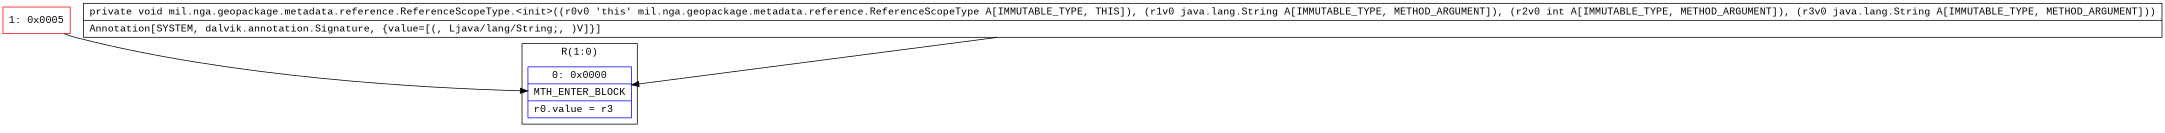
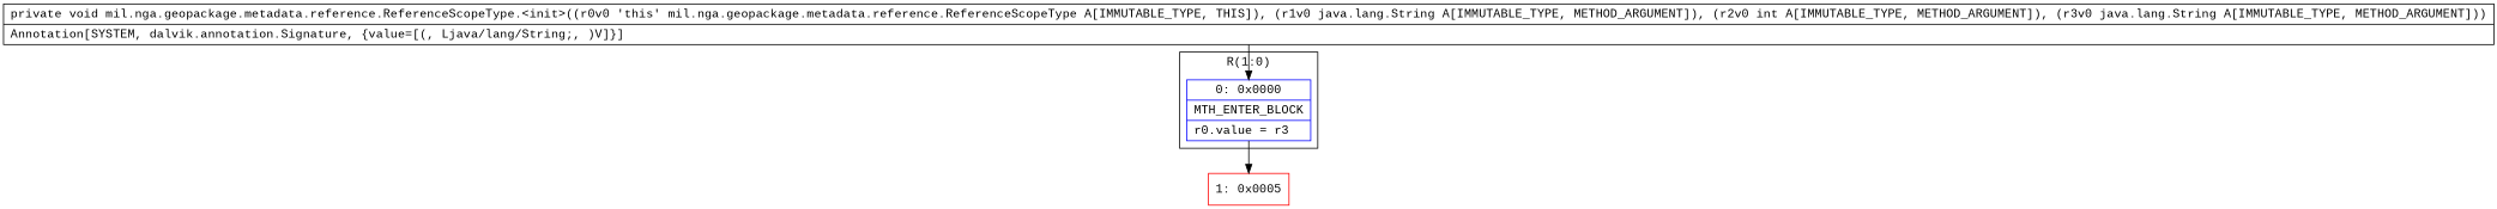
  digraph {
    fontname="Liberation Mono"
    node [shape=record fontname="Liberation Mono"]
    edge [fontname="Liberation Mono"]
    n1 [color=blue label="{0\:\ 0x0000|MTH_ENTER_BLOCK\l|r0.value = r3\l}"]
    n2 [color=red label="{1\:\ 0x0005}"]
    n3 [label="{private void mil.nga.geopackage.metadata.reference.ReferenceScopeType.\<init\>((r0v0 'this' mil.nga.geopackage.metadata.reference.ReferenceScopeType A[IMMUTABLE_TYPE, THIS]), (r1v0 java.lang.String A[IMMUTABLE_TYPE, METHOD_ARGUMENT]), (r2v0 int A[IMMUTABLE_TYPE, METHOD_ARGUMENT]), (r3v0 java.lang.String A[IMMUTABLE_TYPE, METHOD_ARGUMENT]))  | Annotation[SYSTEM, dalvik.annotation.Signature, \{value=[(, Ljava\/lang\/String;, )V]\}]\l}"]
    subgraph cluster_1 {
      label="R(1:0)"
      n1
    }
-   n2 -> n1
+   n1 -> n2
    n3 -> n1
  }
